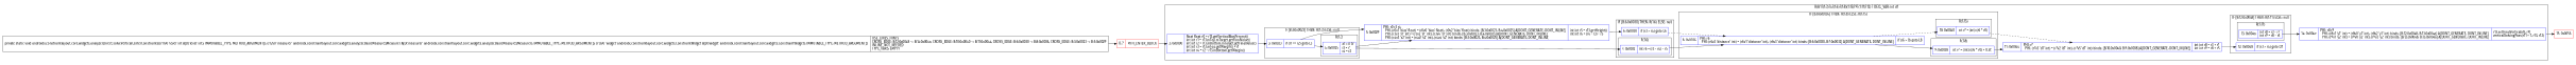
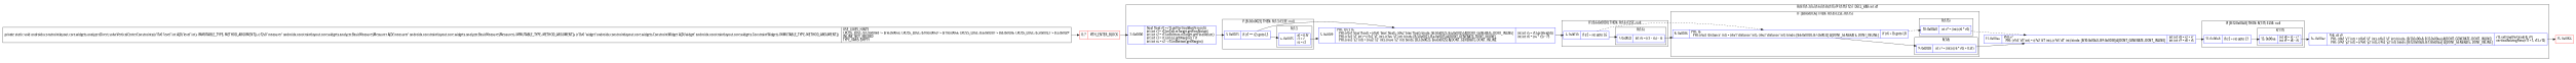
  digraph {
    fontname="Fira Sans"
    rankdir=LR
    node [color=blue fontname="Fira Sans" shape=record]
    edge [fontname="Fira Sans"]
    n1 [label="{4\:\ 0x0025|r0 = 0.5f\lr3 = r1\lr4 = r2\l}"]
    n2 [label="{3\:\ 0x0023|if (r1 == r2) goto L3\l}"]
    n3 [label="{7\:\ 0x0032|int r6 = (r3 \- r4) \- r5\l}"]
    n4 [label="{6\:\ 0x0030|if (r3 \> r4) goto L6\l}"]
    n5 [label="{9\:\ 0x0038|int r7 = (int) ((r6 * r0) + 0.5f)\l}"]
    n6 [label="{10\:\ 0x0040|int r7 = (int) (r6 * r0)\l}"]
    n7 [label="{8\:\ 0x0036|PHI: r6 \l  PHI: (r6v2 'distance' int) = (r6v1 'distance' int), (r6v3 'distance' int) binds: [B:6:0x0030, B:7:0x0032] A[DONT_GENERATE, DONT_INLINE]\l|if (r6 \> 0) goto L8\l}"]
    n8 [label="{13\:\ 0x004a|int r8 = r3 \- r7\lint r9 = r8 \- r5\l}"]
    n9 [label="{12\:\ 0x0048|if (r3 \> r4) goto L11\l}"]
    n10 [label="{2\:\ 0x0000|float float r0 = r13.getVerticalBiasPercent()\lint int r1 = r13.mTop.mTarget.getFinalValue()\lint int r2 = r13.mBottom.mTarget.getFinalValue()\lint int r3 = r13.mTop.getMargin() + r1\lint int r4 = r2 \- r13.mBottom.getMargin()\l}"]
    n11 [label="{5\:\ 0x0029|PHI: r0 r3 r4 \l  PHI: (r0v1 'bias' float) = (r0v0 'bias' float), (r0v2 'bias' float) binds: [B:3:0x0023, B:4:0x0025] A[DONT_GENERATE, DONT_INLINE]\l  PHI: (r3v3 's1' int) = (r3v2 's1' int), (r3v4 's1' int) binds: [B:3:0x0023, B:4:0x0025] A[DONT_GENERATE, DONT_INLINE]\l  PHI: (r4v3 's2' int) = (r4v2 's2' int), (r4v4 's2' int) binds: [B:3:0x0023, B:4:0x0025] A[DONT_GENERATE, DONT_INLINE]\l|int int r5 = r13.getHeight()\lint int r6 = (r4 \- r3) \- r5\l}"]
    n12 [label="{11\:\ 0x0044|PHI: r7 \l  PHI: (r7v3 'd1' int) = (r7v2 'd1' int), (r7v5 'd1' int) binds: [B:10:0x0040, B:9:0x0038] A[DONT_GENERATE, DONT_INLINE]\l|int int r8 = r3 + r7\lint int r9 = r8 + r5\l}"]
    n13 [label="{14\:\ 0x004e|PHI: r8 r9 \l  PHI: (r8v1 'y1' int) = (r8v0 'y1' int), (r8v2 'y1' int) binds: [B:12:0x0048, B:13:0x004a] A[DONT_GENERATE, DONT_INLINE]\l  PHI: (r9v1 'y2' int) = (r9v0 'y2' int), (r9v2 'y2' int) binds: [B:12:0x0048, B:13:0x004a] A[DONT_GENERATE, DONT_INLINE]\l|r13.setFinalVertical(r8, r9)\lverticalSolvingPass(r11 + 1, r13, r12)\l}"]
    n14 [color=red label="{15\:\ 0x0056}"]
    n15 [color=red label="{0\:\ ?|MTH_ENTER_BLOCK\l}"]
    n16 [label="{private static void androidx.constraintlayout.core.widgets.analyzer.Direct.solveVerticalCenterConstraints((r11v0 'level' int A[D('level' int), IMMUTABLE_TYPE, METHOD_ARGUMENT]), (r12v0 'measurer' androidx.constraintlayout.core.widgets.analyzer.BasicMeasure$Measurer A[D('measurer' androidx.constraintlayout.core.widgets.analyzer.BasicMeasure$Measurer), IMMUTABLE_TYPE, METHOD_ARGUMENT]), (r13v0 'widget' androidx.constraintlayout.core.widgets.ConstraintWidget A[D('widget' androidx.constraintlayout.core.widgets.ConstraintWidget), IMMUTABLE_TYPE, METHOD_ARGUMENT]))  | USE_LINES_HINTS\lCROSS_EDGE: B:12:0x0048 \-\> B:14:0x004e, CROSS_EDGE: B:10:0x0040 \-\> B:11:0x0044, CROSS_EDGE: B:6:0x0030 \-\> B:8:0x0036, CROSS_EDGE: B:3:0x0023 \-\> B:5:0x0029\lINLINE_NOT_NEEDED\lTYPE_VARS: EMPTY\l}" color=""]
    subgraph cluster_1 {
      label="R(8:1|(1:3)|4|(1:6)|(1:8)(1:15)|9|(1:11)|12) | DECL_VAR: int d1\l"
      n10
      n11
      n12
      n13
      subgraph cluster_2 {
        label="IF [B:3:0x0023] THEN: R(1:3) ELSE: null"
        n2
        subgraph cluster_3 {
          label="R(1:3)"
          n1
        }
      }
      subgraph cluster_4 {
        label="IF [B:6:0x0030] THEN: R(1:6) ELSE: null"
        n4
        subgraph cluster_5 {
          label="R(1:6)"
          n3
        }
      }
      subgraph cluster_6 {
        label="IF [B:8:0x0036] THEN: R(1:8) ELSE: R(1:15)"
        n7
        subgraph cluster_7 {
          label="R(1:8)"
          n5
        }
        subgraph cluster_8 {
          label="R(1:15)"
          n6
        }
      }
      subgraph cluster_9 {
        label="IF [B:12:0x0048] THEN: R(1:11) ELSE: null"
        n9
        subgraph cluster_10 {
          label="R(1:11)"
          n8
        }
      }
    }
    n1 -> n11
    n2 -> n1
    n2 -> n11 [style=solid]
    n3 -> n7
-   n1 -> n3
+   n4 -> n3
    n4 -> n7 [style=dashed]
    n5 -> n12
    n6 -> n12 [style=dashed]
    n7 -> n5
    n7 -> n6 [style=dashed]
    n8 -> n13
+   n9 -> n8
    n10 -> n2
    n11 -> n4
    n12 -> n9
    n13 -> n14
    n15 -> n10
    n16 -> n15
  }
